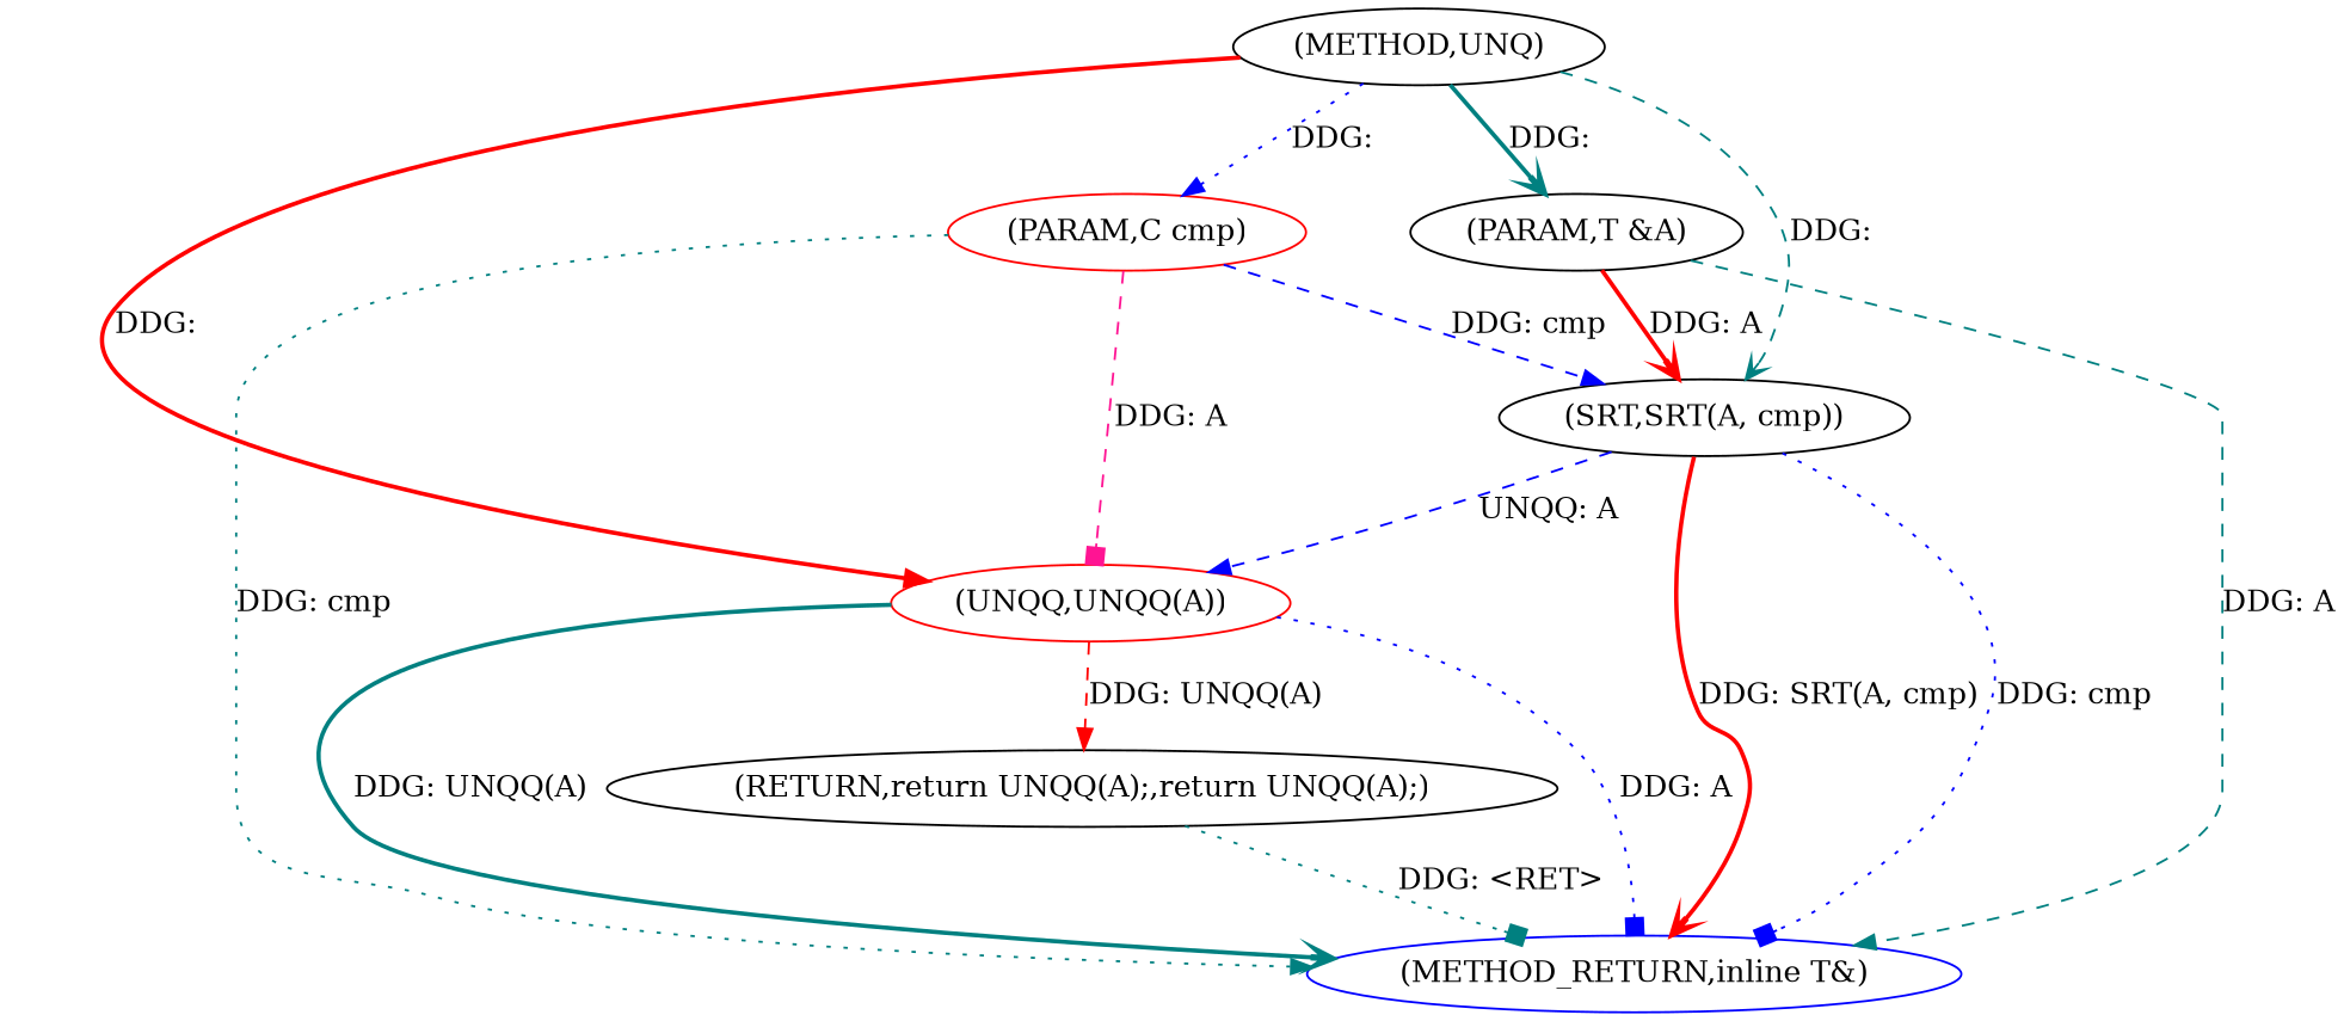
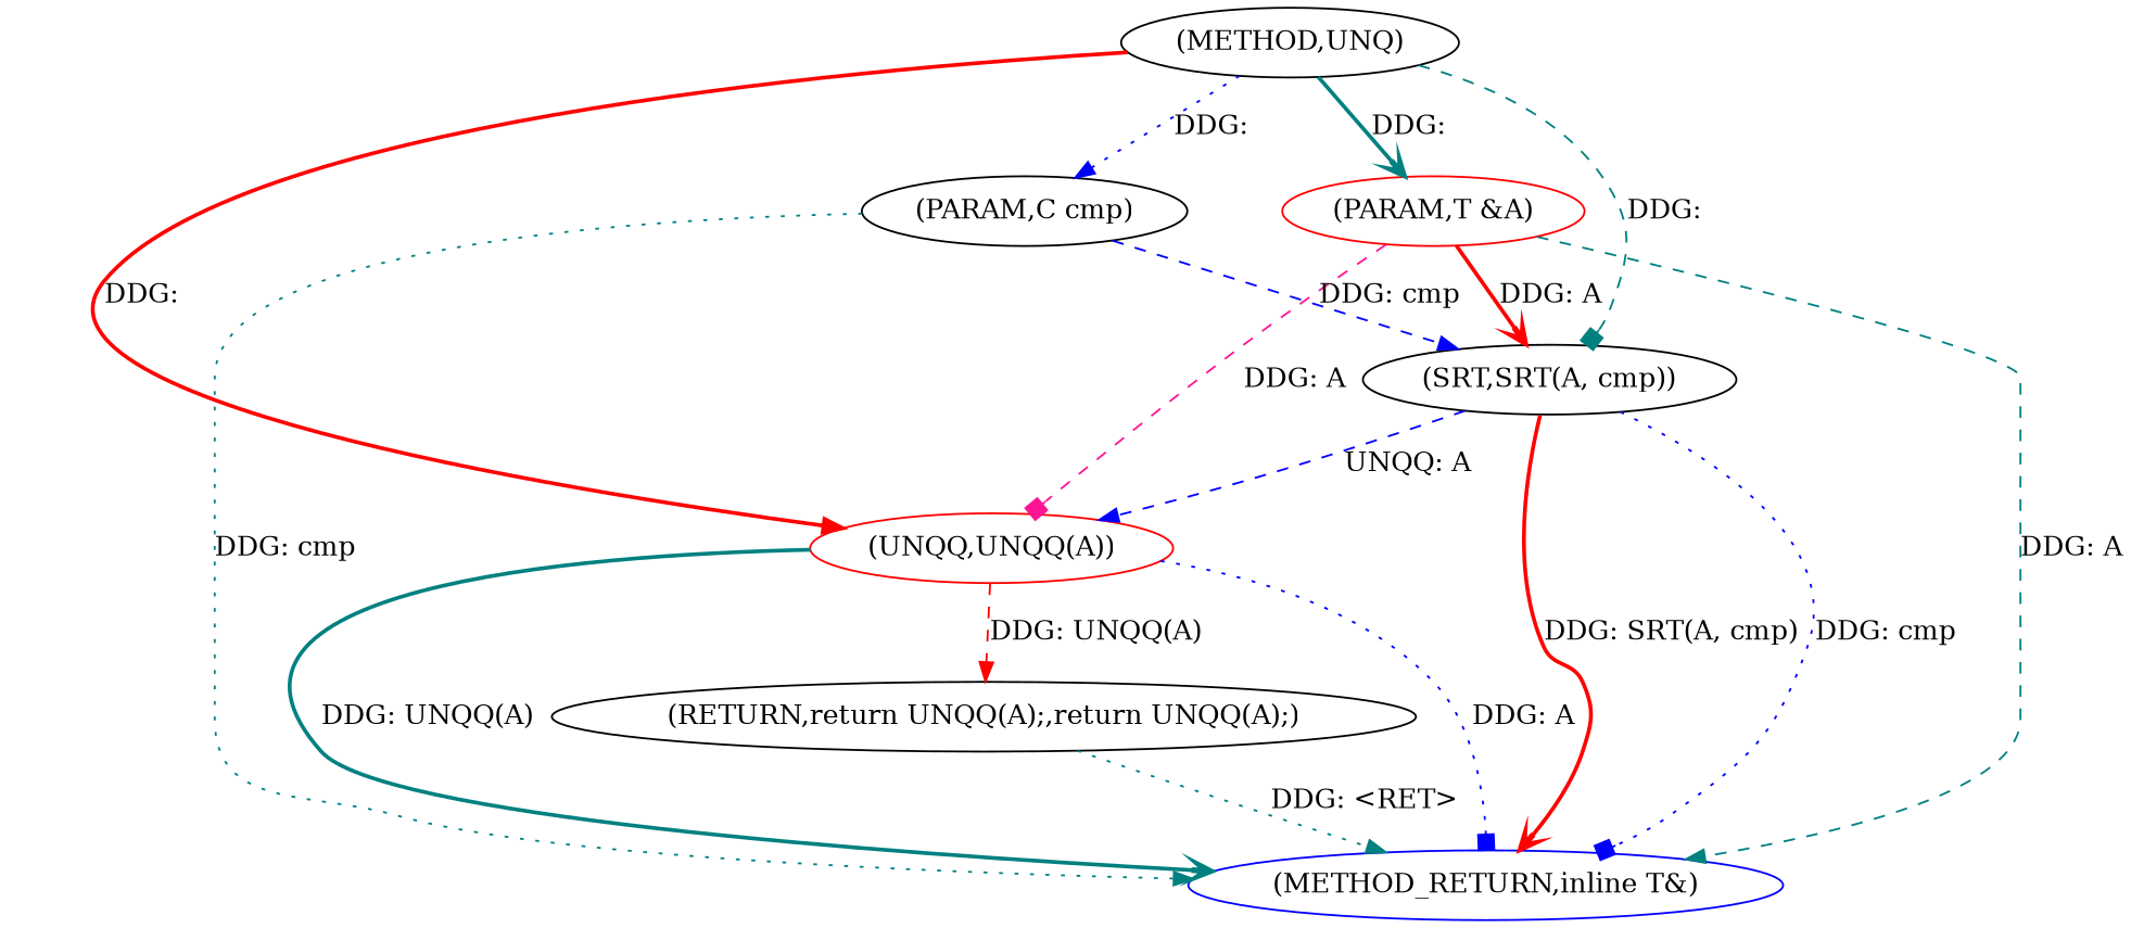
  digraph {
    node [color=black]
    edge [arrowhead=normal color=teal style=dashed]
    n1 [label="(METHOD,UNQ)"]
-   n2 [label="(PARAM,T &A)"]
-   n3 [color=red label="(PARAM,C cmp)"]
+   n2 [color=red label="(PARAM,T &A)"]
+   n3 [label="(PARAM,C cmp)"]
    n4 [label="(SRT,SRT(A, cmp))"]
    n5 [color=red label="(UNQQ,UNQQ(A))"]
    n6 [color=blue label="(METHOD_RETURN,inline T&)"]
    n7 [label="(RETURN,return UNQQ(A);,return UNQQ(A);)"]
    n1 -> n2 [arrowhead=vee label="DDG: " style=bold]
    n1 -> n3 [color=blue label="DDG: " style=dotted]
-   n1 -> n4 [arrowhead=vee label="DDG: "]
+   n1 -> n4 [arrowhead=box label="DDG: "]
    n1 -> n5 [color=red label="DDG: " style=bold]
    n2 -> n4 [arrowhead=vee color=red label="DDG: A" style=bold]
-   n3 -> n5 [arrowhead=box color=deeppink label="DDG: A"]
+   n2 -> n5 [arrowhead=box color=deeppink label="DDG: A"]
    n2 -> n6 [label="DDG: A"]
    n3 -> n4 [color=blue label="DDG: cmp"]
    n3 -> n6 [label="DDG: cmp" style=dotted]
    n4 -> n5 [color=blue label="UNQQ: A"]
    n4 -> n6 [arrowhead=box color=blue label="DDG: cmp" style=dotted]
    n4 -> n6 [arrowhead=vee color=red label="DDG: SRT(A, cmp)" style=bold]
    n5 -> n6 [arrowhead=box color=blue label="DDG: A" style=dotted]
    n5 -> n6 [arrowhead=vee label="DDG: UNQQ(A)" style=bold]
    n5 -> n7 [color=red label="DDG: UNQQ(A)"]
-   n7 -> n6 [arrowhead=box label="DDG: <RET>" style=dotted]
+   n7 -> n6 [label="DDG: <RET>" style=dotted]
  }
